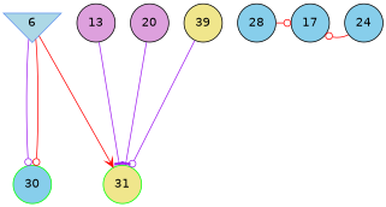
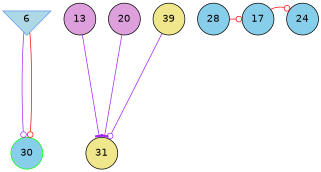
  digraph {
    fontname="DejaVu Sans"
    ranksep=2.0
    node [color=black fillcolor=skyblue fontname="DejaVu Sans" shape=circle style=filled]
    edge [arrowhead=odot color=purple fontname="DejaVu Sans"]
    6 [color=cornflowerblue fillcolor=lightblue shape=invtriangle]
    13 [fillcolor=plum]
    17
    20 [fillcolor=plum]
    24
    28
    n7 [fillcolor=khaki label=39]
    30 [color=green]
-   31 [color=green fillcolor=khaki]
+   31 [fillcolor=khaki]
    subgraph sub_1 {
      rank=same
      6
    }
    subgraph sub_2 {
      rank=same
      13
      17
      20
      24
      28
      n7
    }
    subgraph sub_3 {
      rank=same
      30
      31
    }
    6 -> 30
    6 -> 30 [color=red]
-   6 -> 31 [arrowhead=vee color=red]
    13 -> 31 [arrowhead=tee]
    20 -> 31 [arrowhead=tee]
-   24 -> 17 [color=red]
+   17 -> 24 [color=red]
    28 -> 17 [color=red]
    n7 -> 31
  }
